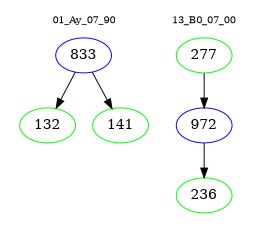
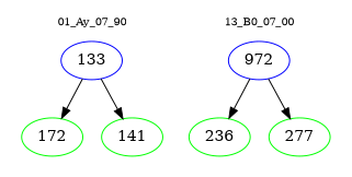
  digraph {
    node [color=green]
    edge [color=black]
-   n1 [color=blue label=833]
-   n2 [label=132]
+   n1 [color=blue label=133]
+   n2 [label=172]
    n3 [label=141]
    n4 [color=blue label=972]
    n5 [label=236]
    n6 [label=277]
    subgraph cluster_1 {
      color=white
      fontsize=10
      label="01_Ay_07_90"
      n1
      n2
      n3
    }
    subgraph cluster_2 {
      color=white
      fontsize=10
      label="13_B0_07_00"
      n4
      n5
      n6
    }
    n1 -> n2
    n1 -> n3
    n4 -> n5
-   n6 -> n4
+   n4 -> n6
  }
